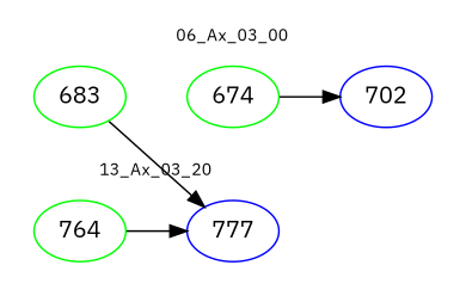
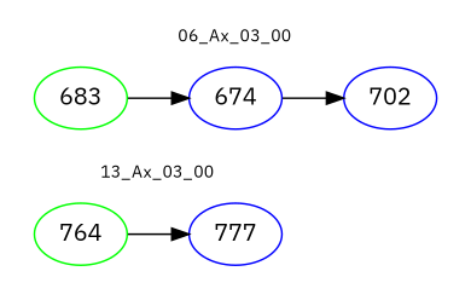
  digraph {
    fontname="IBM Plex Sans"
    rankdir=LR
    node [color=blue fontname="IBM Plex Sans"]
    edge [color=black fontname="IBM Plex Sans"]
    n1 [color=green label=683]
-   n2 [color=green label=674]
+   n2 [label=674]
    n3 [label=702]
    n4 [color=green label=764]
    n5 [label=777]
    subgraph cluster_1 {
      color=white
      fontsize=10
      label="06_Ax_03_00"
      n1
      n2
      n3
    }
    subgraph cluster_2 {
      color=white
      fontsize=10
-     label="13_Ax_03_20"
+     label="13_Ax_03_00"
      n4
      n5
    }
-   n1 -> n5
+   n1 -> n2
    n2 -> n3
    n4 -> n5
  }
